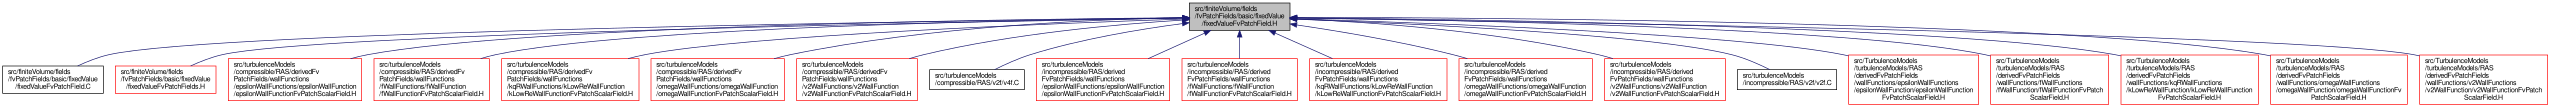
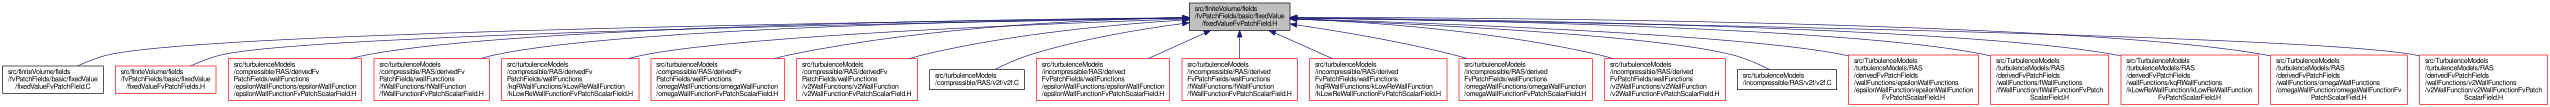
  digraph {
    node [color=red fontname=FreeSans fontsize=10 shape=record]
    edge [color=midnightblue dir=back fontname=FreeSans fontsize=10 labelfontname=FreeSans labelfontsize=10 style=solid]
    n1 [color=black fillcolor=grey75 fontcolor=black height=0.2 label="src/finiteVolume/fields\l/fvPatchFields/basic/fixedValue\l/fixedValueFvPatchField.H" style=filled width=0.4]
    n2 [color=black height=0.2 label="src/finiteVolume/fields\l/fvPatchFields/basic/fixedValue\l/fixedValueFvPatchField.C" width=0.4]
    n3 [height=0.2 label="src/finiteVolume/fields\l/fvPatchFields/basic/fixedValue\l/fixedValueFvPatchFields.H" width=0.4]
    n4 [height=0.2 label="src/turbulenceModels\l/compressible/RAS/derivedFv\lPatchFields/wallFunctions\l/epsilonWallFunctions/epsilonWallFunction\l/epsilonWallFunctionFvPatchScalarField.H" width=0.4]
    n5 [height=0.2 label="src/turbulenceModels\l/compressible/RAS/derivedFv\lPatchFields/wallFunctions\l/fWallFunctions/fWallFunction\l/fWallFunctionFvPatchScalarField.H" width=0.4]
    n6 [height=0.2 label="src/turbulenceModels\l/compressible/RAS/derivedFv\lPatchFields/wallFunctions\l/kqRWallFunctions/kLowReWallFunction\l/kLowReWallFunctionFvPatchScalarField.H" width=0.4]
    n7 [height=0.2 label="src/turbulenceModels\l/compressible/RAS/derivedFv\lPatchFields/wallFunctions\l/omegaWallFunctions/omegaWallFunction\l/omegaWallFunctionFvPatchScalarField.H" width=0.4]
    n8 [height=0.2 label="src/turbulenceModels\l/compressible/RAS/derivedFv\lPatchFields/wallFunctions\l/v2WallFunctions/v2WallFunction\l/v2WallFunctionFvPatchScalarField.H" width=0.4]
-   n9 [color=black height=0.2 label="src/turbulenceModels\l/compressible/RAS/v2f/v4f.C" width=0.4]
+   n9 [color=black height=0.2 label="src/turbulenceModels\l/compressible/RAS/v2f/v2f.C" width=0.4]
    n10 [height=0.2 label="src/turbulenceModels\l/incompressible/RAS/derived\lFvPatchFields/wallFunctions\l/epsilonWallFunctions/epsilonWallFunction\l/epsilonWallFunctionFvPatchScalarField.H" width=0.4]
    n11 [height=0.2 label="src/turbulenceModels\l/incompressible/RAS/derived\lFvPatchFields/wallFunctions\l/fWallFunctions/fWallFunction\l/fWallFunctionFvPatchScalarField.H" width=0.4]
    n12 [height=0.2 label="src/turbulenceModels\l/incompressible/RAS/derived\lFvPatchFields/wallFunctions\l/kqRWallFunctions/kLowReWallFunction\l/kLowReWallFunctionFvPatchScalarField.H" width=0.4]
    n13 [height=0.2 label="src/turbulenceModels\l/incompressible/RAS/derived\lFvPatchFields/wallFunctions\l/omegaWallFunctions/omegaWallFunction\l/omegaWallFunctionFvPatchScalarField.H" width=0.4]
    n14 [height=0.2 label="src/turbulenceModels\l/incompressible/RAS/derived\lFvPatchFields/wallFunctions\l/v2WallFunctions/v2WallFunction\l/v2WallFunctionFvPatchScalarField.H" width=0.4]
    n15 [color=black height=0.2 label="src/turbulenceModels\l/incompressible/RAS/v2f/v2f.C" width=0.4]
    n16 [height=0.2 label="src/TurbulenceModels\l/turbulenceModels/RAS\l/derivedFvPatchFields\l/wallFunctions/epsilonWallFunctions\l/epsilonWallFunction/epsilonWallFunction\lFvPatchScalarField.H" width=0.4]
    n17 [height=0.2 label="src/TurbulenceModels\l/turbulenceModels/RAS\l/derivedFvPatchFields\l/wallFunctions/fWallFunctions\l/fWallFunction/fWallFunctionFvPatch\lScalarField.H" width=0.4]
    n18 [height=0.2 label="src/TurbulenceModels\l/turbulenceModels/RAS\l/derivedFvPatchFields\l/wallFunctions/kqRWallFunctions\l/kLowReWallFunction/kLowReWallFunction\lFvPatchScalarField.H" width=0.4]
    n19 [height=0.2 label="src/TurbulenceModels\l/turbulenceModels/RAS\l/derivedFvPatchFields\l/wallFunctions/omegaWallFunctions\l/omegaWallFunction/omegaWallFunctionFv\lPatchScalarField.H" width=0.4]
    n20 [height=0.2 label="src/TurbulenceModels\l/turbulenceModels/RAS\l/derivedFvPatchFields\l/wallFunctions/v2WallFunctions\l/v2WallFunction/v2WallFunctionFvPatch\lScalarField.H" width=0.4]
    n1 -> n2
    n1 -> n3
    n1 -> n4
    n1 -> n5
    n1 -> n6
    n1 -> n7
    n1 -> n8
    n1 -> n9
    n1 -> n10
    n1 -> n11
    n1 -> n12
    n1 -> n13
    n1 -> n14
    n1 -> n15
    n1 -> n16
    n1 -> n17
    n1 -> n18
    n1 -> n19
    n1 -> n20
  }
